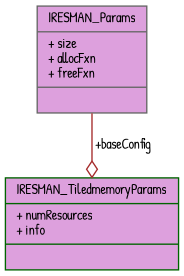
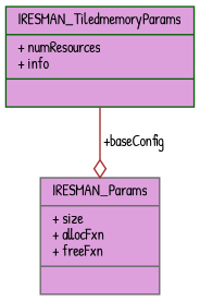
  digraph {
    fontname="Patrick Hand"
    node [fillcolor=plum fontname="Patrick Hand" fontsize=10 shape=record style=filled]
    n1 [color=darkgreen fontcolor=black height=0.2 label="{IRESMAN_TiledmemoryParams\n|+ numResources\l+ info\l|}" width=0.4]
    n2 [color=gray40 height=0.2 label="{IRESMAN_Params\n|+ size\l+ allocFxn\l+ freeFxn\l|}" width=0.4]
-   n2 -> n1 [arrowhead=odiamond color=brown fontname="Patrick Hand" fontsize=10 label=" +baseConfig" labelfontname=Helvetica labelfontsize=10 style=solid]
+   n1 -> n2 [arrowhead=odiamond color=brown fontname="Patrick Hand" fontsize=10 label=" +baseConfig" labelfontname=Helvetica labelfontsize=10 style=solid]
  }
